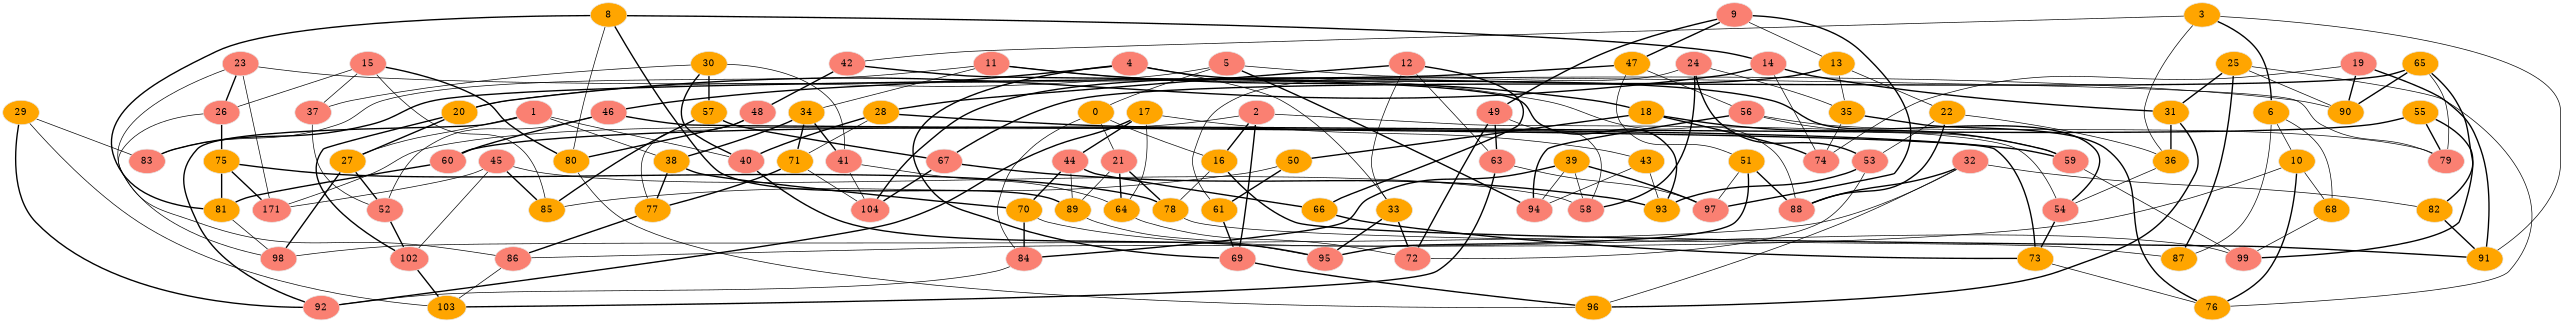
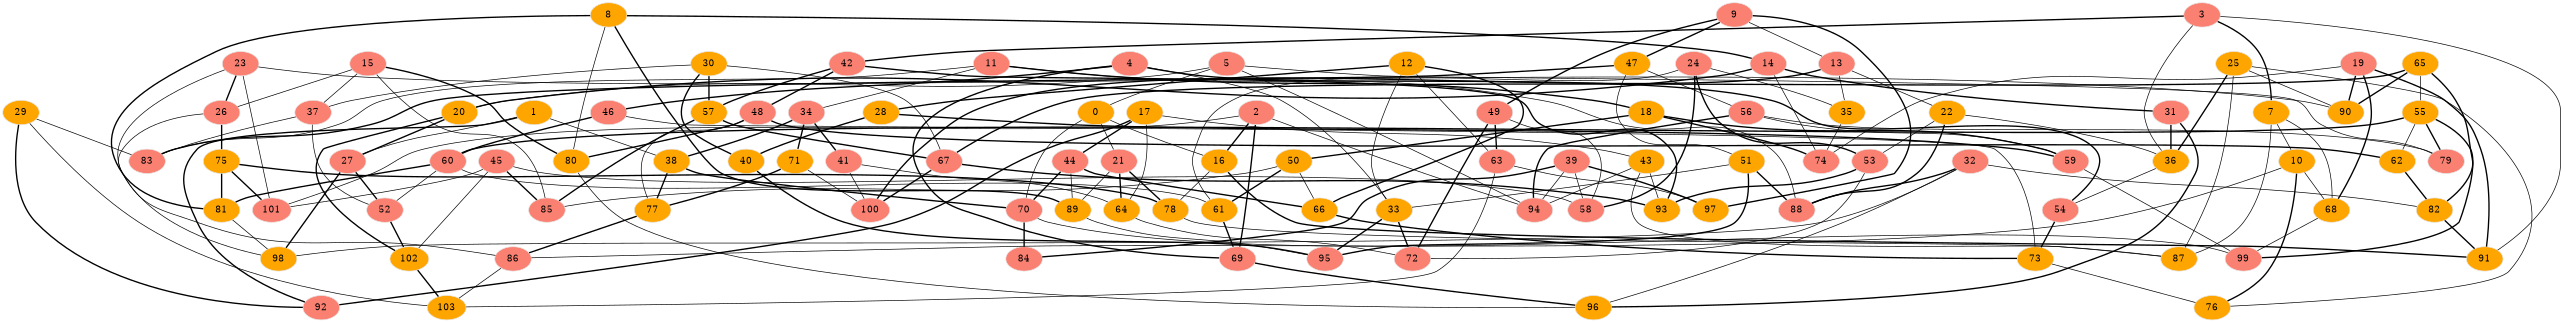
  graph {
    node [color=gray90 fillcolor=orange style=filled]
    edge [style=bold]
-   1 [fillcolor=salmon]
-   27
+   1
+   27 [fillcolor=salmon]
    38
-   40 [fillcolor=salmon]
+   40
    92 [fillcolor=salmon]
-   98 [fillcolor=salmon]
+   98
    52 [fillcolor=salmon]
-   70
+   70 [fillcolor=salmon]
    77
    95 [fillcolor=salmon]
    2 [fillcolor=salmon]
    16
    54 [fillcolor=salmon]
    69 [fillcolor=salmon]
-   101 [fillcolor=salmon label=171]
+   101 [fillcolor=salmon]
    91
    78
    73
    96
-   3
-   7 [label=6]
+   3 [fillcolor=salmon]
+   7
    36
    42 [fillcolor=salmon]
    10
    68
    87
    57
    48 [fillcolor=salmon]
    93
    4 [fillcolor=salmon]
    33
    46 [fillcolor=salmon]
    72 [fillcolor=salmon]
    60 [fillcolor=salmon]
    5 [fillcolor=salmon]
    n36 [label=0]
    20
    79 [fillcolor=salmon]
    94 [fillcolor=salmon]
    21 [fillcolor=salmon]
    84 [fillcolor=salmon]
-   102 [fillcolor=salmon]
+   102
    89
    64
    76
    86 [fillcolor=salmon]
    99 [fillcolor=salmon]
    14 [fillcolor=salmon]
    8
    80
    81
-   31
+   31 [fillcolor=salmon]
    74 [fillcolor=salmon]
    9 [fillcolor=salmon]
-   13
+   13 [fillcolor=salmon]
    47
    49 [fillcolor=salmon]
-   97 [fillcolor=salmon]
+   97
    22
    35
-   100 [fillcolor=salmon label=104]
+   100 [fillcolor=salmon]
    83 [fillcolor=salmon]
    51
    56 [fillcolor=salmon]
    63 [fillcolor=salmon]
    58 [fillcolor=salmon]
    103
    11 [fillcolor=salmon]
    18
-   34
+   34 [fillcolor=salmon]
    88 [fillcolor=salmon]
    50
    59 [fillcolor=salmon]
    71
    41 [fillcolor=salmon]
-   12 [fillcolor=salmon]
+   12
    28
    66
    53 [fillcolor=salmon]
    15 [fillcolor=salmon]
    26 [fillcolor=salmon]
    37 [fillcolor=salmon]
-   85
+   85 [fillcolor=salmon]
    75
    17
    43
    44 [fillcolor=salmon]
    61
    19 [fillcolor=salmon]
    90
    23 [fillcolor=salmon]
    24 [fillcolor=salmon]
    25
    29
+   62
    82
    30
    67 [fillcolor=salmon]
    32 [fillcolor=salmon]
-   39
+   39 [fillcolor=salmon]
    45 [fillcolor=salmon]
    55
    65
    1 -- 27 [style=solid]
    1 -- 38 [style=solid]
-   1 -- 40 [style=solid]
    1 -- 92
    27 -- 98
    27 -- 52
    38 -- 70
    38 -- 77
    40 -- 95
    52 -- 102
    70 -- 84
    70 -- 99 [style=solid]
    77 -- 86
    2 -- 16
-   2 -- 54 [style=solid]
+   2 -- 94 [style=solid]
    2 -- 69
    2 -- 101 [style=solid]
    16 -- 91
    16 -- 78 [style=solid]
    54 -- 73
    69 -- 96
    78 -- 87 [style=solid]
    73 -- 76 [style=solid]
    3 -- 91 [style=solid]
    3 -- 7
    3 -- 36 [style=solid]
-   3 -- 42 [style=solid]
+   3 -- 42
    7 -- 10 [style=solid]
    7 -- 68 [style=solid]
    7 -- 87 [style=solid]
    36 -- 54 [style=solid]
+   42 -- 57
    42 -- 48
    42 -- 93
    10 -- 68 [style=solid]
    10 -- 76
    10 -- 86 [style=solid]
    68 -- 99 [style=solid]
    57 -- 85
    57 -- 67
    48 -- 77 [style=solid]
    48 -- 80
+   48 -- 62
    4 -- 54
    4 -- 69
    4 -- 33 [style=solid]
    4 -- 46
    33 -- 95
    33 -- 72
-   46 -- 52 [style=solid]
-   46 -- 73
+   60 -- 52 [style=solid]
+   46 -- 73 [style=solid]
    46 -- 60
    60 -- 81
+   60 -- 61 [style=solid]
    5 -- n36 [style=solid]
    5 -- 20 [style=solid]
    5 -- 79 [style=solid]
-   5 -- 94
+   5 -- 94 [style=solid]
    n36 -- 16 [style=solid]
    n36 -- 21 [style=solid]
-   n36 -- 84 [style=solid]
+   n36 -- 70 [style=solid]
    20 -- 27
    20 -- 102
    21 -- 78
    21 -- 89 [style=solid]
    21 -- 64
-   84 -- 92 [style=solid]
    102 -- 103
    89 -- 95 [style=solid]
    64 -- 72 [style=solid]
    86 -- 103 [style=solid]
    14 -- 20
    14 -- 31
    14 -- 74 [style=solid]
    8 -- 89
    8 -- 14
    8 -- 80 [style=solid]
    8 -- 81
    80 -- 96 [style=solid]
    81 -- 98 [style=solid]
    31 -- 96
    31 -- 36
    9 -- 13 [style=solid]
    9 -- 47
    9 -- 49
    9 -- 97
    13 -- 22 [style=solid]
    13 -- 35 [style=solid]
    13 -- 100
    47 -- 83
    47 -- 51 [style=solid]
    47 -- 56 [style=solid]
    49 -- 72
    49 -- 63
    49 -- 58 [style=solid]
    22 -- 36 [style=solid]
    22 -- 88
    22 -- 53 [style=solid]
-   35 -- 76
    35 -- 74 [style=solid]
    51 -- 95
-   51 -- 97 [style=solid]
+   51 -- 33 [style=solid]
    51 -- 88
    56 -- 79 [style=solid]
    56 -- 94
    56 -- 59 [style=solid]
    63 -- 97 [style=solid]
-   63 -- 103
+   63 -- 103 [style=solid]
    11 -- 83 [style=solid]
    11 -- 18
    11 -- 34 [style=solid]
    11 -- 88 [style=solid]
    18 -- 74
    18 -- 50
    18 -- 59
    34 -- 38
    34 -- 71
    34 -- 41
+   50 -- 66 [style=solid]
    50 -- 85 [style=solid]
    50 -- 61
    59 -- 99 [style=solid]
    71 -- 77
    71 -- 100 [style=solid]
    41 -- 64 [style=solid]
    41 -- 100 [style=solid]
    12 -- 33 [style=solid]
    12 -- 63 [style=solid]
    12 -- 28
    12 -- 66
    28 -- 40
    28 -- 59
-   28 -- 71 [style=solid]
    66 -- 73
    53 -- 93
    53 -- 72 [style=solid]
    15 -- 80
    15 -- 26 [style=solid]
    15 -- 37 [style=solid]
    15 -- 85 [style=solid]
    26 -- 98 [style=solid]
    26 -- 75
    37 -- 52 [style=solid]
+   37 -- 83 [style=solid]
    75 -- 101
    75 -- 78
    75 -- 81
    17 -- 92
    17 -- 64 [style=solid]
    17 -- 43 [style=solid]
    17 -- 44
+   43 -- 87 [style=solid]
    43 -- 93 [style=solid]
    43 -- 94 [style=solid]
    44 -- 70
    44 -- 89 [style=solid]
    44 -- 66
    61 -- 69
    19 -- 91
+   19 -- 68
    19 -- 74 [style=solid]
    19 -- 90
    23 -- 101 [style=solid]
    23 -- 86 [style=solid]
    23 -- 26
    23 -- 90 [style=solid]
    24 -- 35 [style=solid]
    24 -- 58
    24 -- 53
    24 -- 61 [style=solid]
-   25 -- 87
+   25 -- 87 [style=solid]
    25 -- 76 [style=solid]
-   25 -- 31
+   25 -- 36
    25 -- 90 [style=solid]
    29 -- 92
    29 -- 83 [style=solid]
    29 -- 103 [style=solid]
+   62 -- 82
    82 -- 91
    30 -- 40
    30 -- 57
-   30 -- 41 [style=solid]
+   30 -- 67 [style=solid]
    30 -- 37 [style=solid]
    67 -- 93
    67 -- 100
    32 -- 98 [style=solid]
    32 -- 96 [style=solid]
    32 -- 88
    32 -- 82 [style=solid]
    39 -- 94 [style=solid]
    39 -- 84
    39 -- 97
    39 -- 58 [style=solid]
    45 -- 101 [style=solid]
    45 -- 102 [style=solid]
    45 -- 58 [style=solid]
    45 -- 85
    55 -- 60
    55 -- 79
    55 -- 99
-   65 -- 79 [style=solid]
+   55 -- 62 [style=solid]
+   65 -- 55 [style=solid]
    65 -- 90
    65 -- 82
    65 -- 67
  }
